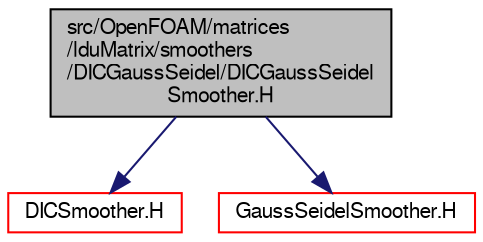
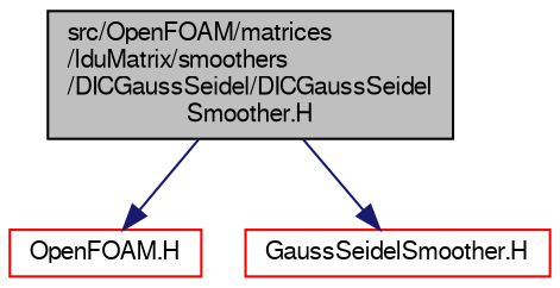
  digraph {
    node [color=red fontname=FreeSans fontsize=10 shape=record]
    edge [color=midnightblue fontname=FreeSans fontsize=10 labelfontname=FreeSans labelfontsize=10 style=solid]
    n1 [color=black fillcolor=grey75 fontcolor=black height=0.2 label="src/OpenFOAM/matrices\l/lduMatrix/smoothers\l/DICGaussSeidel/DICGaussSeidel\lSmoother.H" style=filled width=0.4]
-   n2 [height=0.2 label="DICSmoother.H" width=0.4]
+   n2 [height=0.2 label="OpenFOAM.H" width=0.4]
    n3 [height=0.2 label="GaussSeidelSmoother.H" width=0.4]
    n1 -> n2
    n1 -> n3
  }
